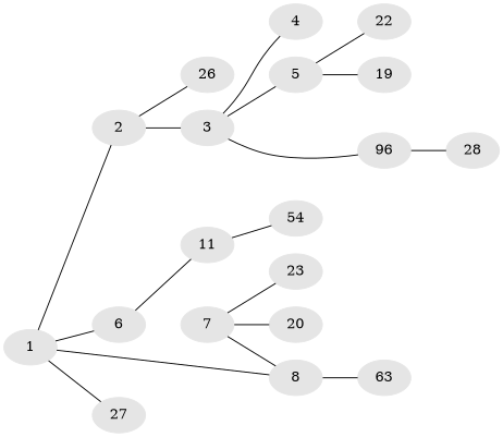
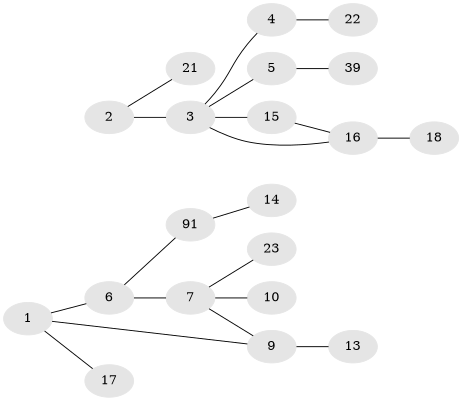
  graph {
    rankdir=LR
    node [color=gray90 style=filled]
    edge [weight=1.0]
    1
    2
    6
-   8
-   17 [label=27]
+   8 [label=9]
+   17
    3
-   21 [label=26]
+   21
    7
-   11
-   13 [label=63]
+   11 [label=91]
+   13
    4
    5
-   16 [label=96]
+   15
+   16
    n15 [label=22]
-   19
-   18 [label=28]
-   10 [label=20]
+   19 [label=39]
+   18
+   10
    n19 [label=23]
-   14 [label=54]
-   1 -- 2
+   14
    1 -- 6
    1 -- 8
    1 -- 17
    2 -- 3 [weight=2.0]
    2 -- 21
+   6 -- 7
    6 -- 11
    8 -- 13 [weight=2.0]
    3 -- 4
    3 -- 5
+   3 -- 15
    3 -- 16
    7 -- 8
    7 -- 10 [weight=2.0]
    7 -- n19
    11 -- 14
-   5 -- n15
+   4 -- n15
    5 -- 19
+   15 -- 16
    16 -- 18
  }
